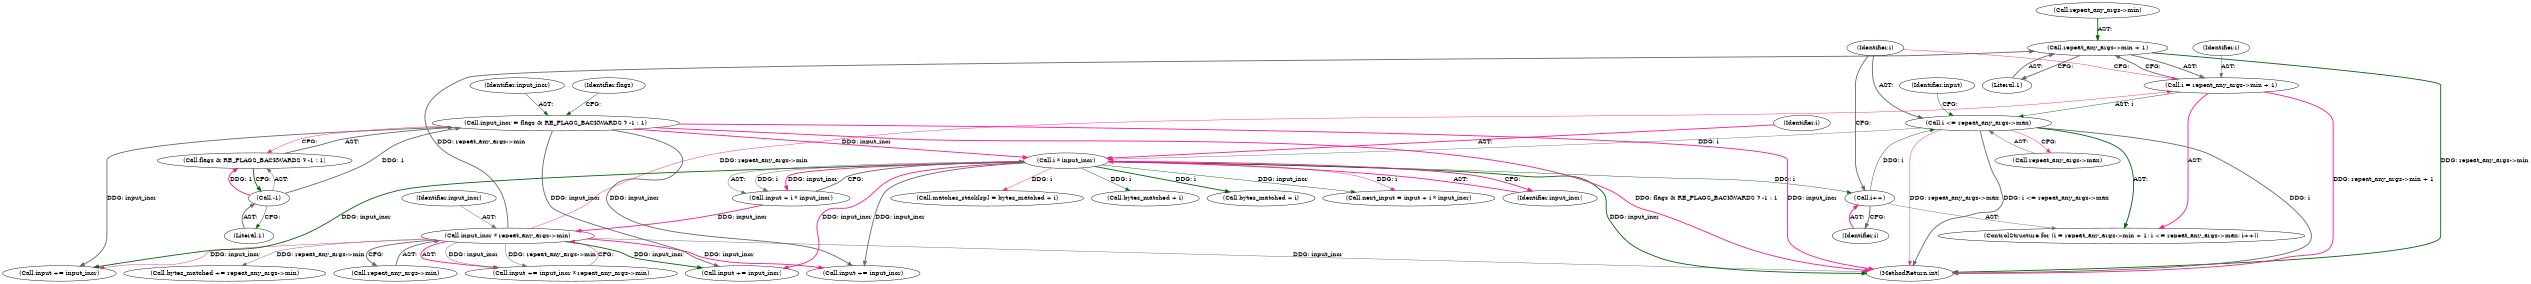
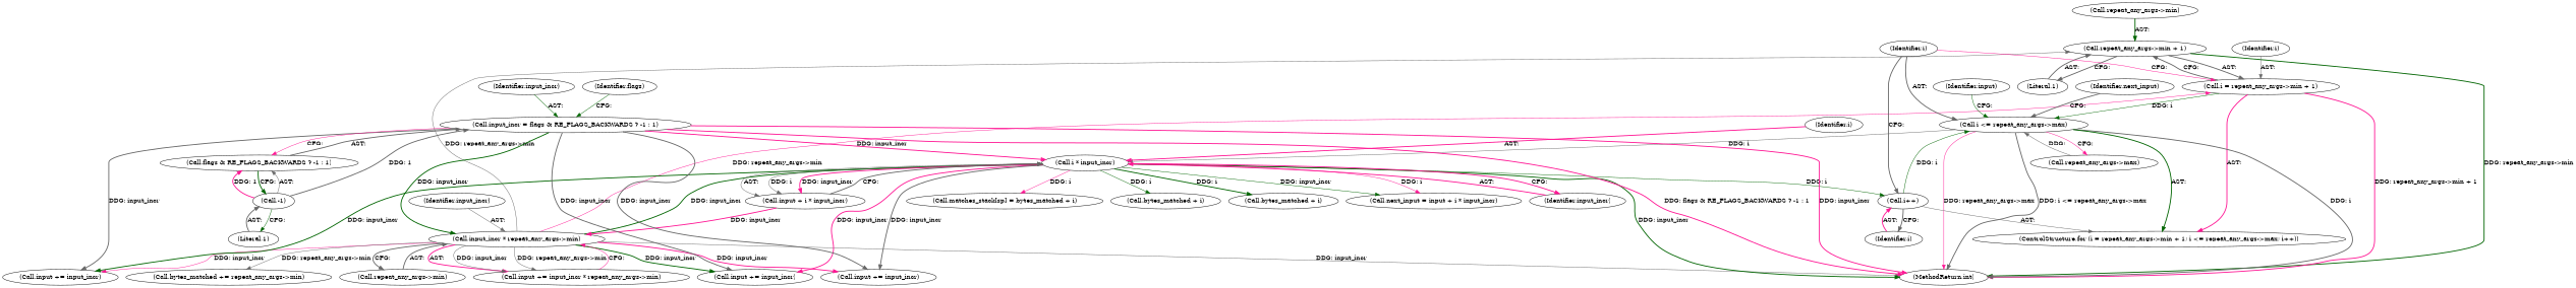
  digraph {
    edge [color=gray40 style=bold]
    n1 [label="(Call,repeat_any_args->min + 1)"]
    n2 [label="(Call,i = repeat_any_args->min + 1)"]
    n3 [label="(Literal,1)"]
    n4 [label="(MethodReturn,int)"]
    n5 [label="(Call,i <= repeat_any_args->max)"]
    n6 [label="(ControlStructure,for (i = repeat_any_args->min + 1; i <= repeat_any_args->max; i++))"]
    n7 [label="(Call,input_incr * repeat_any_args->min)"]
    n8 [label="(Call,i * input_incr)"]
    n9 [label="(Call,input += input_incr * repeat_any_args->min)"]
    n10 [label="(Call,input += input_incr)"]
    n11 [label="(Call,input += input_incr)"]
    n12 [label="(Call,input += input_incr)"]
    n13 [label="(Call,bytes_matched += repeat_any_args->min)"]
    n14 [label="(Call,repeat_any_args->min)"]
    n15 [label="(Call,i++)"]
    n16 [label="(Call,matches_stack[sp] = bytes_matched + i)"]
    n17 [label="(Call,bytes_matched + i)"]
    n18 [label="(Call,input + i * input_incr)"]
    n19 [label="(Call,bytes_matched + i)"]
    n20 [label="(Call,next_input = input + i * input_incr)"]
    n21 [label="(Identifier,input_incr)"]
    n22 [label="(Identifier,i)"]
    n23 [label="(Call,repeat_any_args->max)"]
    n24 [label="(Call,input_incr = flags & RE_FLAGS_BACKWARDS ? -1 : 1)"]
    n25 [label="(Call,flags & RE_FLAGS_BACKWARDS ? -1 : 1)"]
    n26 [label="(Call,-1)"]
    n27 [label="(Literal,1)"]
    n28 [label="(Identifier,i)"]
    n29 [label="(Identifier,input_incr)"]
+   n30 [label="(Identifier,next_input)"]
    n31 [label="(Identifier,input)"]
    n32 [label="(Identifier,i)"]
    n33 [label="(Identifier,i)"]
    n34 [label="(Identifier,flags)"]
    n35 [label="(Call,repeat_any_args->min)"]
    n36 [label="(Identifier,input_incr)"]
    n1 -> n2 [label="AST: "]
    n1 -> n3 [label="CFG: "]
    n1 -> n4 [color=darkgreen label="DDG: repeat_any_args->min"]
    n2 -> n1 [label="CFG: "]
    n2 -> n4 [color=deeppink label="DDG: repeat_any_args->min + 1"]
-   n2 -> n5 [color=darkgreen label="AST: i" style=solid]
+   n2 -> n5 [color=darkgreen label="DDG: i" style=solid]
    n2 -> n6 [color=deeppink label="AST: "]
    n3 -> n1 [label="AST: "]
    n5 -> n4 [label="DDG: i"]
    n5 -> n4 [color=deeppink label="DDG: repeat_any_args->max" style=solid]
    n5 -> n4 [label="DDG: i <= repeat_any_args->max"]
    n5 -> n6 [color=darkgreen label="AST: "]
    n5 -> n8 [label="DDG: i" style=solid]
    n5 -> n23 [color=deeppink label="CFG: " style=solid]
-   n7 -> n1 [label="DDG: repeat_any_args->min"]
+   n7 -> n1 [label="DDG: repeat_any_args->min" style=solid]
    n7 -> n2 [color=deeppink label="DDG: repeat_any_args->min" style=solid]
    n7 -> n4 [label="DDG: input_incr" style=solid]
+   n7 -> n8 [color=darkgreen label="DDG: input_incr"]
    n7 -> n9 [color=deeppink label="AST: "]
    n7 -> n9 [label="DDG: input_incr" style=solid]
    n7 -> n9 [label="DDG: repeat_any_args->min" style=solid]
    n7 -> n10 [color=darkgreen label="DDG: input_incr"]
    n7 -> n11 [color=deeppink label="DDG: input_incr" style=solid]
    n7 -> n12 [color=deeppink label="DDG: input_incr"]
    n7 -> n13 [label="DDG: repeat_any_args->min" style=solid]
    n7 -> n14 [label="CFG: "]
    n8 -> n4 [color=darkgreen label="DDG: input_incr"]
    n8 -> n10 [color=deeppink label="DDG: input_incr"]
    n8 -> n11 [color=darkgreen label="DDG: input_incr"]
    n8 -> n12 [label="DDG: input_incr"]
    n8 -> n15 [color=darkgreen label="DDG: i" style=solid]
    n8 -> n16 [color=deeppink label="DDG: i" style=solid]
    n8 -> n17 [color=darkgreen label="DDG: i" style=solid]
    n8 -> n18 [label="AST: " style=solid]
    n8 -> n18 [label="DDG: i" style=solid]
    n8 -> n18 [color=deeppink label="DDG: input_incr"]
    n8 -> n19 [color=darkgreen label="DDG: i"]
    n8 -> n20 [color=deeppink label="DDG: i" style=solid]
    n8 -> n20 [color=darkgreen label="DDG: input_incr" style=solid]
    n8 -> n21 [color=deeppink label="CFG: "]
    n9 -> n7 [color=deeppink label="CFG: " style=solid]
    n14 -> n7 [label="AST: "]
    n15 -> n5 [color=darkgreen label="DDG: i" style=solid]
    n15 -> n6 [label="AST: " style=solid]
    n15 -> n22 [label="CFG: "]
    n18 -> n7 [color=deeppink label="DDG: input_incr"]
    n18 -> n8 [label="CFG: "]
    n21 -> n8 [color=deeppink label="AST: "]
    n22 -> n15 [color=deeppink label="AST: "]
-   n23 -> n5 [label="AST: " style=solid]
+   n23 -> n5 [label="DDG: " style=solid]
    n24 -> n4 [color=deeppink label="DDG: flags & RE_FLAGS_BACKWARDS ? -1 : 1"]
    n24 -> n4 [color=deeppink label="DDG: input_incr"]
+   n24 -> n7 [color=darkgreen label="DDG: input_incr"]
    n24 -> n8 [color=deeppink label="DDG: input_incr"]
    n24 -> n10 [label="DDG: input_incr"]
    n24 -> n11 [label="DDG: input_incr"]
    n24 -> n12 [label="DDG: input_incr"]
    n24 -> n25 [color=deeppink label="CFG: " style=solid]
    n25 -> n24 [label="AST: "]
    n25 -> n26 [color=darkgreen label="CFG: "]
    n26 -> n24 [label="DDG: 1"]
    n26 -> n25 [label="AST: " style=solid]
    n26 -> n25 [color=deeppink label="DDG: 1"]
    n26 -> n27 [color=darkgreen label="CFG: " style=solid]
    n27 -> n26 [label="AST: "]
    n28 -> n2 [label="AST: " style=solid]
    n29 -> n24 [color=darkgreen label="AST: " style=solid]
+   n30 -> n5 [label="CFG: "]
    n31 -> n5 [color=darkgreen label="CFG: " style=solid]
    n32 -> n8 [color=deeppink label="AST: "]
    n33 -> n2 [color=deeppink label="CFG: " style=solid]
    n33 -> n5 [label="AST: "]
    n33 -> n15 [label="CFG: "]
    n34 -> n24 [color=darkgreen label="CFG: " style=solid]
    n35 -> n1 [color=darkgreen label="AST: "]
    n36 -> n7 [label="AST: " style=solid]
  }
